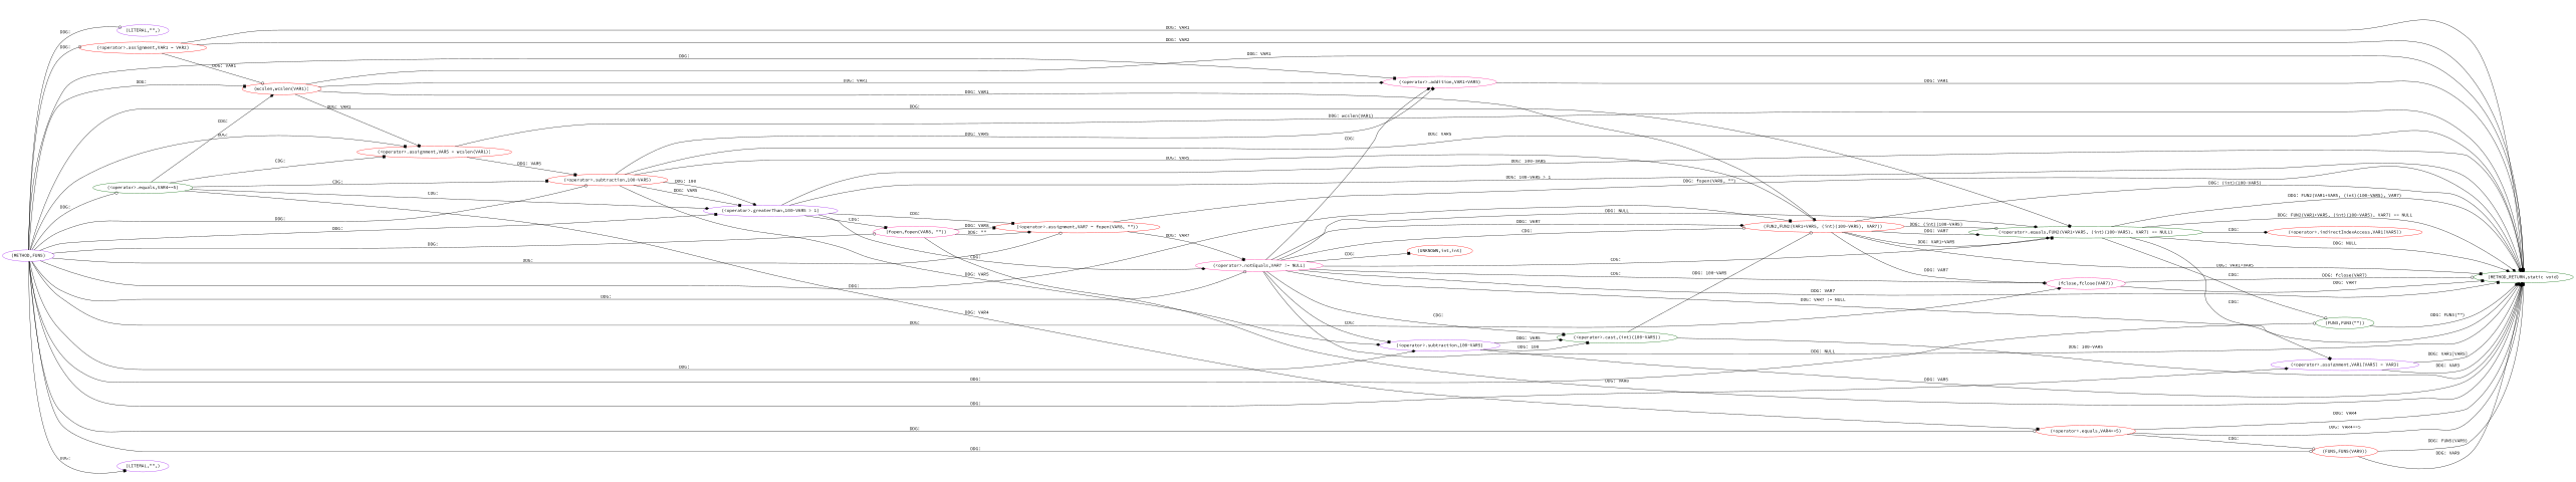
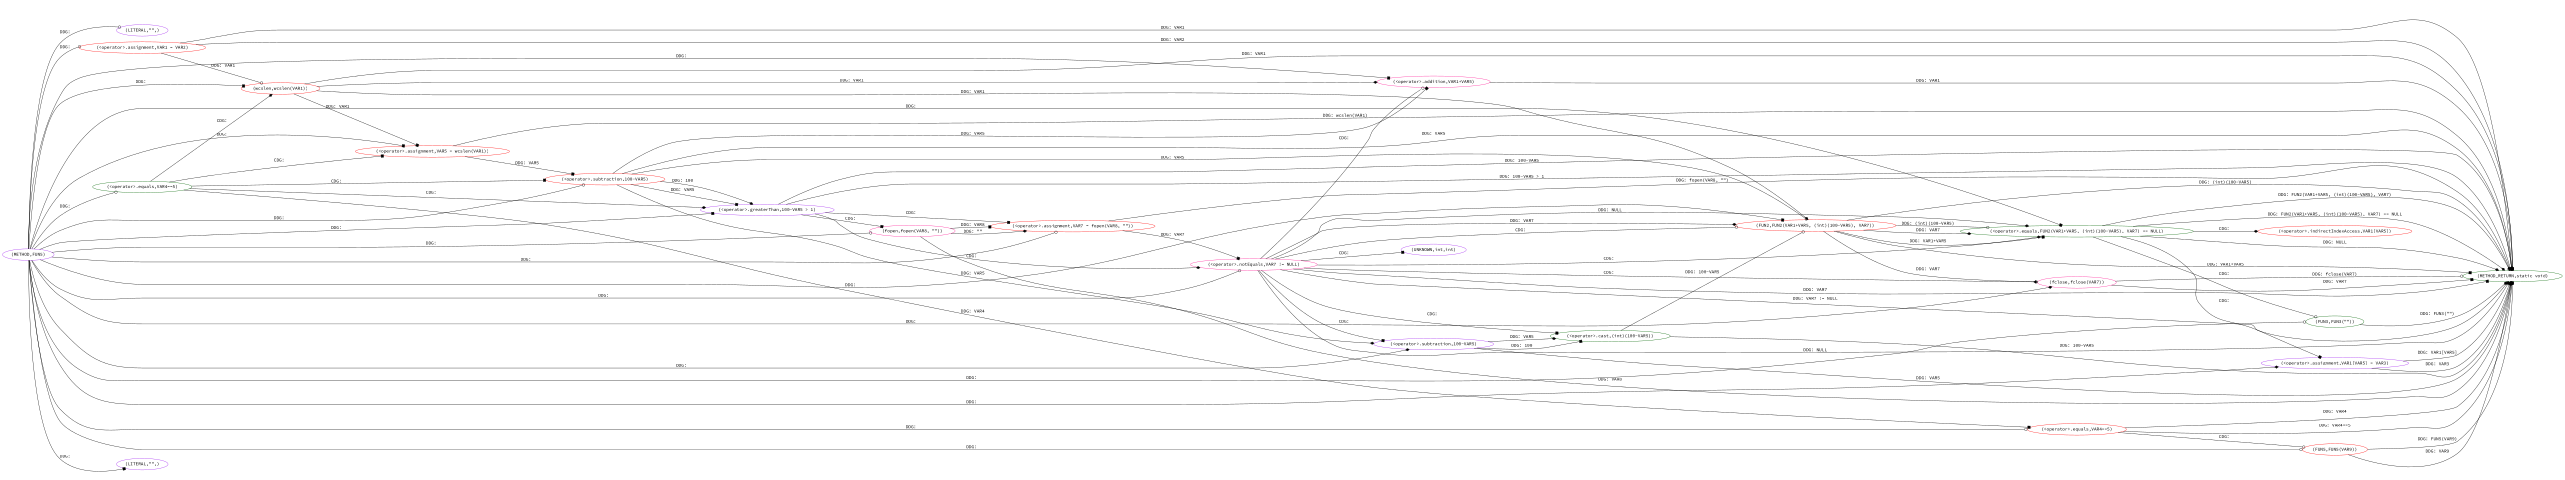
  digraph {
    fontname="Source Code Pro"
    rankdir=LR
    node [color=red fontname="Source Code Pro"]
    edge [arrowhead=box fontname="Source Code Pro"]
    n1 [color=purple label="(METHOD,FUN5)"]
    n2 [color=purple label="(LITERAL,\"\",)"]
    n3 [label="(<operator>.assignment,VAR1 = VAR2)"]
    n4 [color=darkgreen label="(<operator>.equals,VAR4==5)"]
    n5 [label="(<operator>.assignment,VAR5 = wcslen(VAR1))"]
    n6 [label="(wcslen,wcslen(VAR1))"]
    n7 [color=purple label="(<operator>.greaterThan,100-VAR5 > 1)"]
    n8 [label="(<operator>.subtraction,100-VAR5)"]
    n9 [label="(<operator>.assignment,VAR7 = fopen(VAR8, \"\"))"]
    n10 [color=deeppink label="(fopen,fopen(VAR8, \"\"))"]
    n11 [color=deeppink label="(<operator>.notEquals,VAR7 != NULL)"]
    n12 [color=darkgreen label="(<operator>.equals,FUN2(VAR1+VAR5, (int)(100-VAR5), VAR7) == NULL)"]
    n13 [label="(FUN2,FUN2(VAR1+VAR5, (int)(100-VAR5), VAR7))"]
    n14 [color=deeppink label="(<operator>.addition,VAR1+VAR5)"]
    n15 [color=purple label="(<operator>.subtraction,100-VAR5)"]
    n16 [color=darkgreen label="(FUN3,FUN3(\"\"))"]
    n17 [color=purple label="(<operator>.assignment,VAR1[VAR5] = VAR3)"]
    n18 [color=deeppink label="(fclose,fclose(VAR7))"]
    n19 [label="(<operator>.equals,VAR4==5)"]
    n20 [color=purple label="(LITERAL,\"\",)"]
    n21 [label="(FUN5,FUN5(VAR9))"]
    n22 [color=darkgreen label="(METHOD_RETURN,static void)"]
    n23 [color=darkgreen label="(<operator>.cast,(int)(100-VAR5))"]
-   n24 [label="(UNKNOWN,int,int)"]
+   n24 [color=purple label="(UNKNOWN,int,int)"]
    n25 [label="(<operator>.indirectIndexAccess,VAR1[VAR5])"]
    n1 -> n2 [arrowhead=odot label="DDG: "]
    n1 -> n3 [arrowhead=odot label="DDG: "]
    n1 -> n4 [arrowhead=odot label="DDG: "]
    n1 -> n5 [label="DDG: "]
    n1 -> n6 [label="DDG: "]
    n1 -> n7 [label="DDG: "]
    n1 -> n8 [arrowhead=odot label="DDG: "]
    n1 -> n9 [arrowhead=odot label="DDG: "]
    n1 -> n10 [arrowhead=odot label="DDG: "]
    n1 -> n11 [arrowhead=odot label="DDG: "]
    n1 -> n12 [label="DDG: "]
    n1 -> n13 [label="DDG: "]
    n1 -> n14 [label="DDG: "]
    n1 -> n15 [arrowhead=diamond label="DDG: "]
    n1 -> n16 [arrowhead=odot label="DDG: "]
    n1 -> n17 [arrowhead=diamond label="DDG: "]
    n1 -> n18 [arrowhead=diamond label="DDG: "]
    n1 -> n19 [arrowhead=odot label="DDG: "]
    n1 -> n20 [label="DDG: "]
    n1 -> n21 [arrowhead=odot label="DDG: "]
    n3 -> n6 [arrowhead=odot label="DDG: VAR1"]
    n3 -> n22 [arrowhead=odot label="DDG: VAR1"]
    n3 -> n22 [label="DDG: VAR2"]
    n4 -> n5 [label="CDG: "]
    n4 -> n6 [arrowhead=diamond label="CDG: "]
    n4 -> n7 [arrowhead=diamond label="CDG: "]
    n4 -> n8 [label="CDG: "]
    n4 -> n19 [label="DDG: VAR4"]
    n5 -> n8 [label="DDG: VAR5"]
    n5 -> n22 [label="DDG: wcslen(VAR1)"]
    n6 -> n5 [label="DDG: VAR1"]
    n6 -> n13 [arrowhead=diamond label="DDG: VAR1"]
    n6 -> n14 [arrowhead=diamond label="DDG: VAR1"]
    n6 -> n22 [arrowhead=diamond label="DDG: VAR1"]
    n7 -> n9 [label="CDG: "]
    n7 -> n10 [label="CDG: "]
    n7 -> n11 [arrowhead=diamond label="CDG: "]
    n7 -> n22 [arrowhead=odot label="DDG: 100-VAR5"]
    n7 -> n22 [arrowhead=odot label="DDG: 100-VAR5 > 1"]
    n8 -> n7 [arrowhead=diamond label="DDG: 100"]
    n8 -> n7 [label="DDG: VAR5"]
    n8 -> n13 [arrowhead=odot label="DDG: VAR5"]
    n8 -> n14 [label="DDG: VAR5"]
    n8 -> n15 [arrowhead=diamond label="DDG: VAR5"]
    n8 -> n22 [arrowhead=diamond label="DDG: VAR5"]
    n9 -> n11 [label="DDG: VAR7"]
    n9 -> n22 [label="DDG: fopen(VAR8, \"\")"]
    n10 -> n9 [label="DDG: VAR8"]
    n10 -> n9 [arrowhead=diamond label="DDG: \"\""]
    n10 -> n22 [label="DDG: VAR8"]
    n11 -> n12 [arrowhead=diamond label="DDG: NULL"]
    n11 -> n12 [arrowhead=diamond label="CDG: "]
    n11 -> n13 [arrowhead=diamond label="DDG: VAR7"]
    n11 -> n13 [arrowhead=odot label="CDG: "]
-   n11 -> n14 [arrowhead=diamond label="CDG: "]
+   n11 -> n14 [arrowhead=odot label="CDG: "]
    n11 -> n15 [label="CDG: "]
    n11 -> n18 [arrowhead=diamond label="CDG: "]
    n11 -> n22 [label="DDG: VAR7"]
    n11 -> n22 [arrowhead=diamond label="DDG: VAR7 != NULL"]
    n11 -> n22 [label="DDG: NULL"]
    n11 -> n23 [label="CDG: "]
    n11 -> n24 [label="CDG: "]
    n12 -> n16 [arrowhead=odot label="CDG: "]
    n12 -> n17 [label="CDG: "]
    n12 -> n22 [arrowhead=diamond label="DDG: NULL"]
    n12 -> n22 [arrowhead=odot label="DDG: FUN2(VAR1+VAR5, (int)(100-VAR5), VAR7)"]
    n12 -> n22 [arrowhead=diamond label="DDG: FUN2(VAR1+VAR5, (int)(100-VAR5), VAR7) == NULL"]
    n12 -> n25 [arrowhead=diamond label="CDG: "]
    n13 -> n12 [label="DDG: VAR1+VAR5"]
    n13 -> n12 [arrowhead=odot label="DDG: (int)(100-VAR5)"]
    n13 -> n12 [arrowhead=diamond label="DDG: VAR7"]
    n13 -> n18 [arrowhead=odot label="DDG: VAR7"]
    n13 -> n22 [arrowhead=diamond label="DDG: (int)(100-VAR5)"]
    n13 -> n22 [label="DDG: VAR1+VAR5"]
    n14 -> n22 [label="DDG: VAR1"]
    n15 -> n22 [arrowhead=diamond label="DDG: VAR5"]
    n15 -> n23 [label="DDG: 100"]
    n15 -> n23 [arrowhead=diamond label="DDG: VAR5"]
    n16 -> n22 [arrowhead=diamond label="DDG: FUN3(\"\")"]
    n17 -> n22 [arrowhead=diamond label="DDG: VAR1[VAR5]"]
    n17 -> n22 [arrowhead=diamond label="DDG: VAR3"]
    n18 -> n22 [arrowhead=odot label="DDG: fclose(VAR7)"]
    n18 -> n22 [label="DDG: VAR7"]
    n19 -> n21 [arrowhead=odot label="CDG: "]
    n19 -> n22 [label="DDG: VAR4==5"]
    n19 -> n22 [arrowhead=diamond label="DDG: VAR4"]
    n21 -> n22 [label="DDG: FUN5(VAR9)"]
    n21 -> n22 [arrowhead=odot label="DDG: VAR9"]
    n23 -> n13 [arrowhead=odot label="DDG: 100-VAR5"]
    n23 -> n22 [arrowhead=odot label="DDG: 100-VAR5"]
  }
